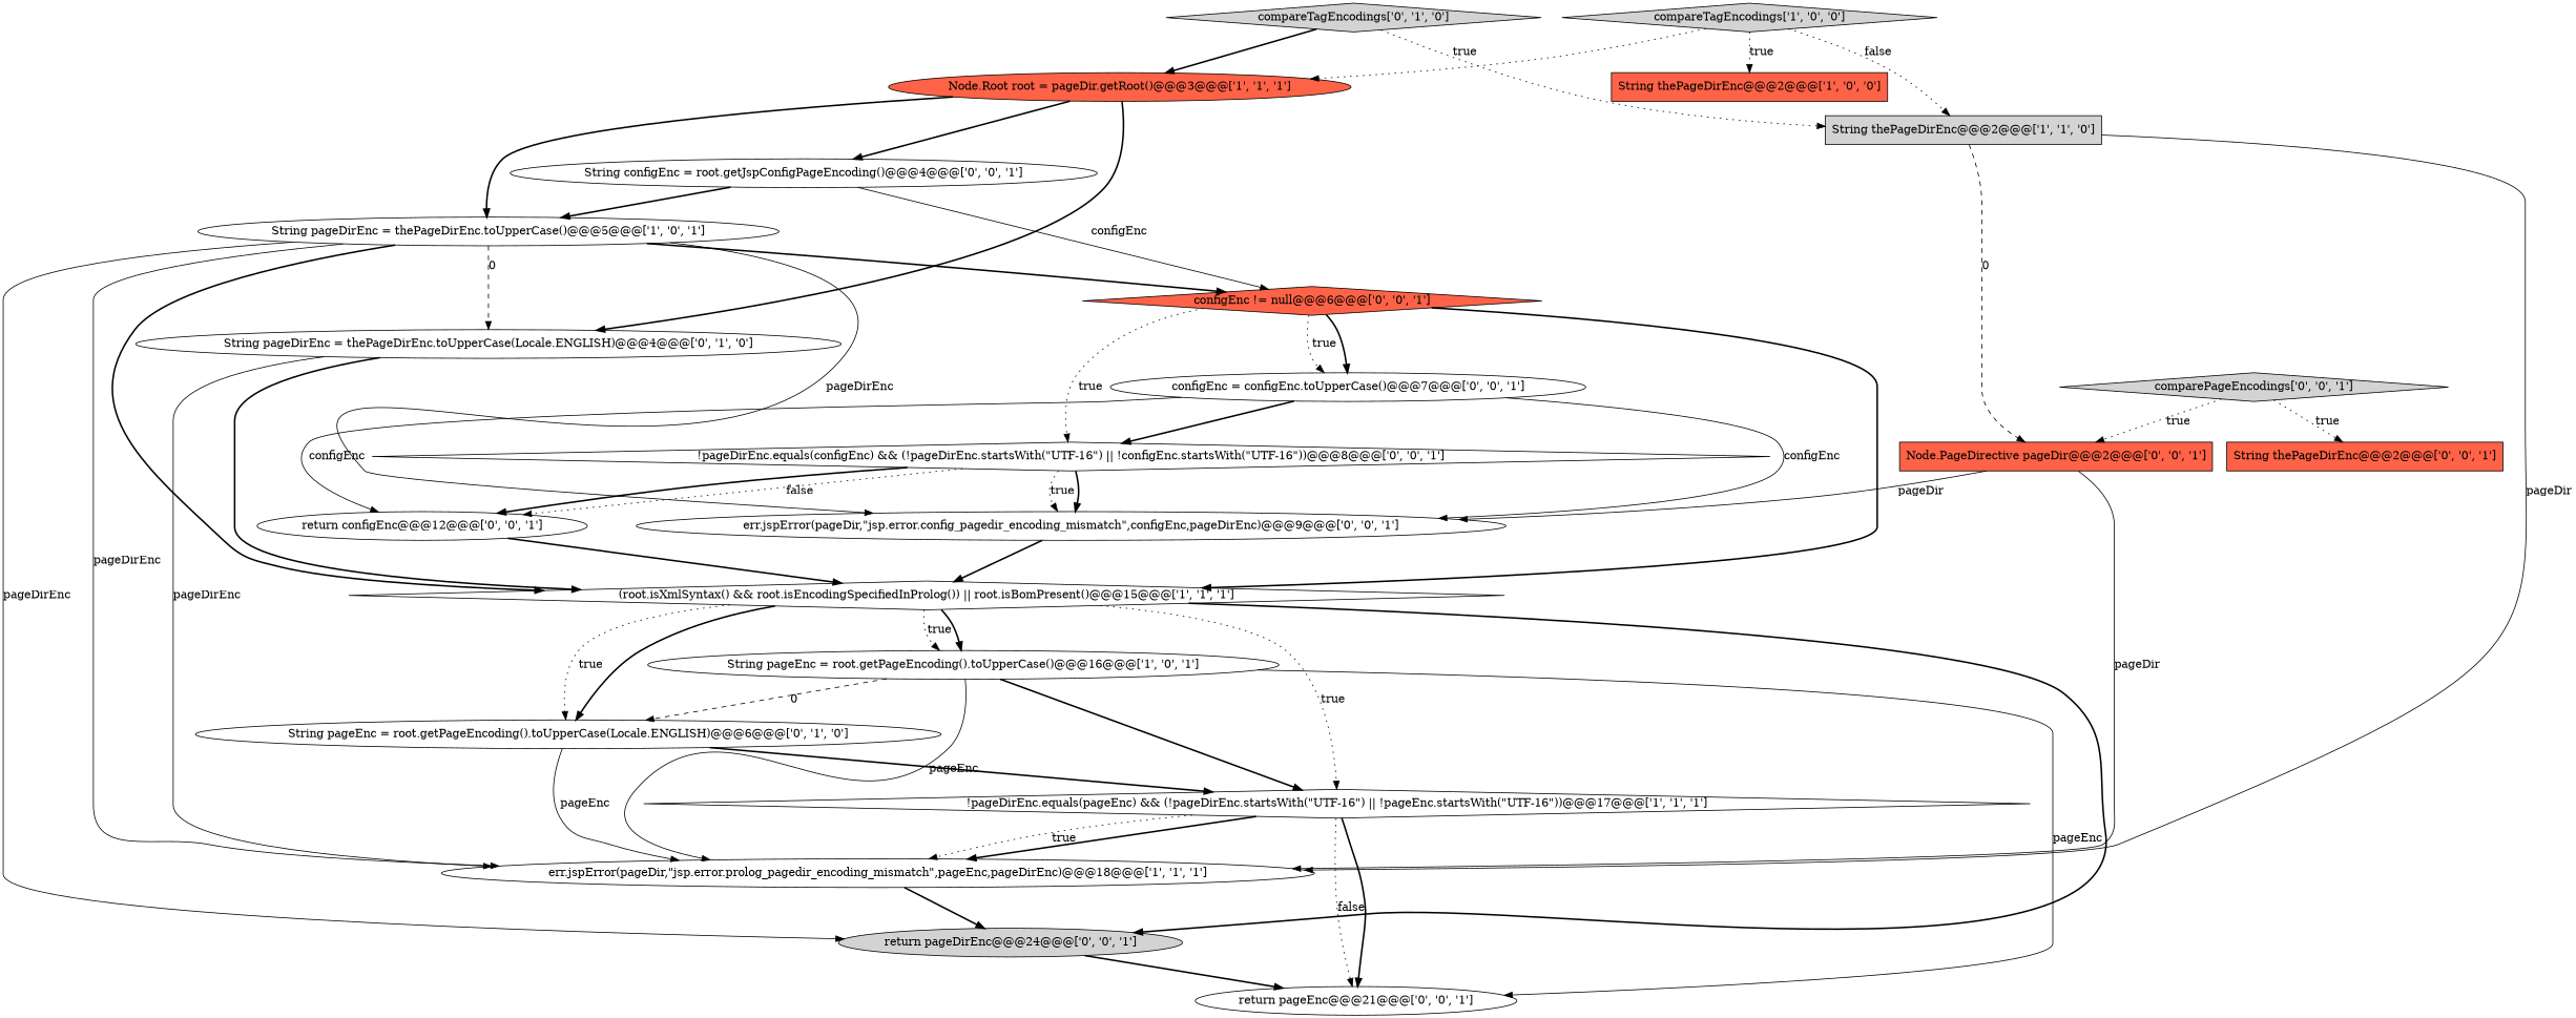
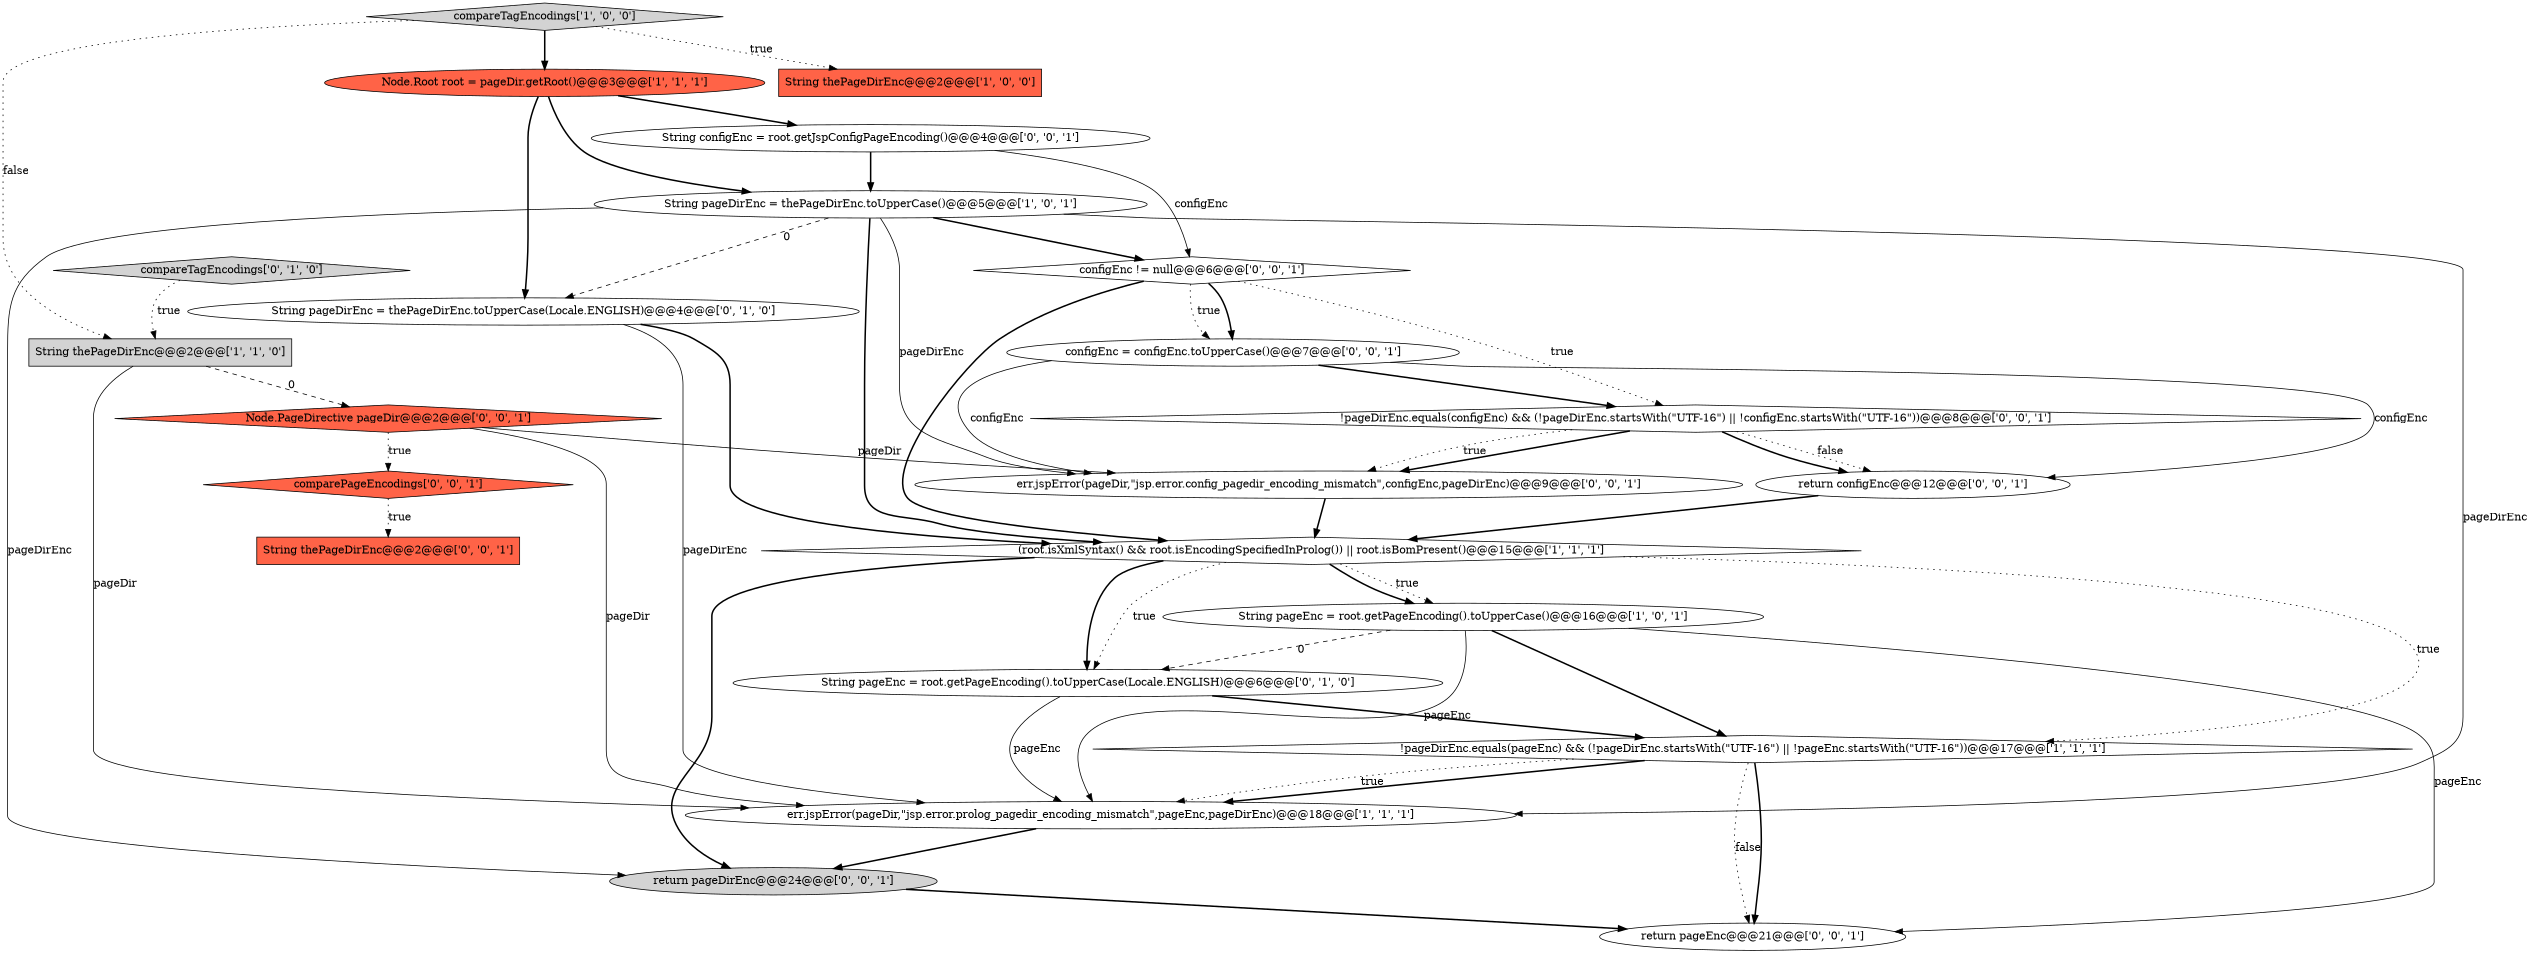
  digraph {
    node [fillcolor=white shape=ellipse style=filled]
    edge [style=bold]
    n1 [label="!pageDirEnc.equals(pageEnc) && (!pageDirEnc.startsWith(\"UTF-16\") || !pageEnc.startsWith(\"UTF-16\"))@@@17@@@['1', '1', '1']" shape=diamond]
    n2 [label="err.jspError(pageDir,\"jsp.error.prolog_pagedir_encoding_mismatch\",pageEnc,pageDirEnc)@@@18@@@['1', '1', '1']"]
    n3 [label="return pageEnc@@@21@@@['0', '0', '1']"]
    n4 [fillcolor=lightgray label="return pageDirEnc@@@24@@@['0', '0', '1']"]
    n5 [label="String pageEnc = root.getPageEncoding().toUpperCase()@@@16@@@['1', '0', '1']"]
    n6 [label="String pageEnc = root.getPageEncoding().toUpperCase(Locale.ENGLISH)@@@6@@@['0', '1', '0']"]
    n7 [fillcolor=tomato label="String thePageDirEnc@@@2@@@['0', '0', '1']" shape=box]
    n8 [label="configEnc = configEnc.toUpperCase()@@@7@@@['0', '0', '1']"]
    n9 [label="err.jspError(pageDir,\"jsp.error.config_pagedir_encoding_mismatch\",configEnc,pageDirEnc)@@@9@@@['0', '0', '1']"]
    n10 [label="!pageDirEnc.equals(configEnc) && (!pageDirEnc.startsWith(\"UTF-16\") || !configEnc.startsWith(\"UTF-16\"))@@@8@@@['0', '0', '1']" shape=diamond]
    n11 [label="return configEnc@@@12@@@['0', '0', '1']"]
    n12 [label="(root.isXmlSyntax() && root.isEncodingSpecifiedInProlog()) || root.isBomPresent()@@@15@@@['1', '1', '1']" shape=diamond]
    n13 [label="String configEnc = root.getJspConfigPageEncoding()@@@4@@@['0', '0', '1']"]
    n14 [label="String pageDirEnc = thePageDirEnc.toUpperCase()@@@5@@@['1', '0', '1']"]
-   n15 [fillcolor=tomato label="configEnc != null@@@6@@@['0', '0', '1']" shape=diamond]
+   n15 [label="configEnc != null@@@6@@@['0', '0', '1']" shape=diamond]
    n16 [label="String pageDirEnc = thePageDirEnc.toUpperCase(Locale.ENGLISH)@@@4@@@['0', '1', '0']"]
    n17 [fillcolor=lightgray label="compareTagEncodings['0', '1', '0']" shape=diamond]
    n18 [fillcolor=lightgray label="String thePageDirEnc@@@2@@@['1', '1', '0']" shape=box]
    n19 [fillcolor=tomato label="Node.Root root = pageDir.getRoot()@@@3@@@['1', '1', '1']"]
-   n20 [fillcolor=tomato label="Node.PageDirective pageDir@@@2@@@['0', '0', '1']" shape=box]
+   n20 [fillcolor=tomato label="Node.PageDirective pageDir@@@2@@@['0', '0', '1']" shape=diamond]
    n21 [fillcolor=tomato label="String thePageDirEnc@@@2@@@['1', '0', '0']" shape=box]
-   n22 [fillcolor=lightgray label="comparePageEncodings['0', '0', '1']" shape=diamond]
+   n22 [fillcolor=tomato label="comparePageEncodings['0', '0', '1']" shape=diamond]
    n23 [fillcolor=lightgray label="compareTagEncodings['1', '0', '0']" shape=diamond]
    n1 -> n2
    n1 -> n2 [label=true style=dotted]
    n1 -> n3 [label=false style=dotted]
    n1 -> n3
    n2 -> n4
    n4 -> n3
    n5 -> n1
    n5 -> n2 [label=pageEnc style=solid]
    n5 -> n3 [label=pageEnc style=solid]
    n5 -> n6 [label=0 style=dashed]
    n6 -> n1
    n6 -> n2 [label=pageEnc style=solid]
    n8 -> n9 [label=configEnc style=solid]
    n8 -> n10
    n8 -> n11 [label=configEnc style=solid]
    n9 -> n12
    n10 -> n9
    n10 -> n9 [label=true style=dotted]
    n10 -> n11 [label=false style=dotted]
    n10 -> n11
    n11 -> n12
    n12 -> n1 [label=true style=dotted]
    n12 -> n4
    n12 -> n5 [label=true style=dotted]
    n12 -> n5
    n12 -> n6
    n12 -> n6 [label=true style=dotted]
    n13 -> n14
    n13 -> n15 [label=configEnc style=solid]
    n14 -> n2 [label=pageDirEnc style=solid]
    n14 -> n4 [label=pageDirEnc style=solid]
    n14 -> n9 [label=pageDirEnc style=solid]
    n14 -> n12
    n14 -> n15
    n14 -> n16 [label=0 style=dashed]
    n15 -> n8 [label=true style=dotted]
    n15 -> n8
    n15 -> n10 [label=true style=dotted]
    n15 -> n12
    n16 -> n2 [label=pageDirEnc style=solid]
    n16 -> n12
    n17 -> n18 [label=true style=dotted]
-   n17 -> n19
    n18 -> n2 [label=pageDir style=solid]
    n18 -> n20 [label=0 style=dashed]
    n19 -> n13
    n19 -> n14
    n19 -> n16
    n20 -> n2 [label=pageDir style=solid]
    n20 -> n9 [label=pageDir style=solid]
    n22 -> n7 [label=true style=dotted]
-   n22 -> n20 [label=true style=dotted]
+   n20 -> n22 [label=true style=dotted]
    n23 -> n18 [label=false style=dotted]
-   n23 -> n19 [style=dotted]
+   n23 -> n19
    n23 -> n21 [label=true style=dotted]
  }
